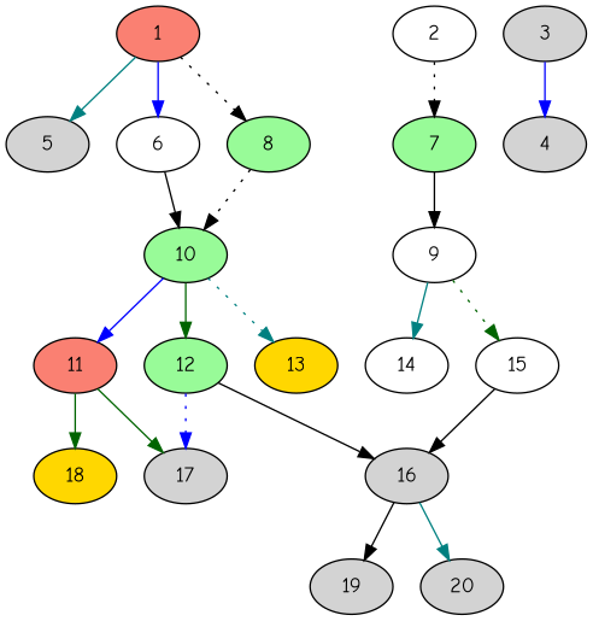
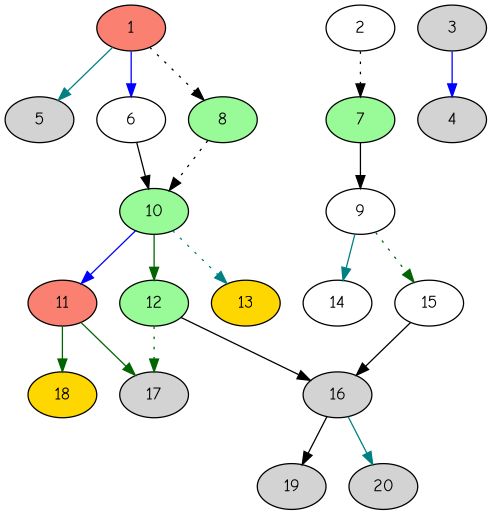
  digraph {
    fontname="Comic Neue"
    node [alpha=0.01 fillcolor=lightgrey fontname="Comic Neue" style=filled]
    edge [color=black fontname="Comic Neue" style=solid]
    1 [alpha=0.11 expect_size=15224832 fillcolor=salmon]
    5 [alpha=0.11 expect_size=6950912]
    6 [alpha=0.15 expect_size=45712384 fillcolor=white]
    8 [alpha=0.05 expect_size=27815936 fillcolor=palegreen]
    10 [alpha=0.09 expect_size=5932032 fillcolor=palegreen]
    11 [alpha=0.16 expect_size=9786368 fillcolor=salmon]
    12 [alpha=0.19 expect_size=36699136 fillcolor=palegreen]
    13 [alpha=0.09 expect_size=39623680 fillcolor=gold]
    2 [expect_size=10215424 fillcolor=white]
    7 [alpha=0.03 expect_size=35120128 fillcolor=palegreen]
    9 [alpha=0.02 expect_size=42832896 fillcolor=white]
    14 [alpha=0.04 expect_size=24649728 fillcolor=white]
    15 [alpha=0.03 expect_size=35889152 fillcolor=white]
    3 [alpha=0.14 expect_size=27357184]
    4 [alpha=0.05 expect_size=52375552]
    18 [alpha=0.00 expect_size=10366976 fillcolor=gold]
    17 [alpha=0.07 expect_size=49960960]
    16 [alpha=0.12 expect_size=15601664]
    19 [expect_size=22660096]
    20 [expect_size=26308608]
    1 -> 5 [color=teal]
    1 -> 6 [color=blue]
    1 -> 8 [style=dotted]
    6 -> 10
    8 -> 10 [style=dotted]
    10 -> 11 [color=blue]
    10 -> 12 [color=darkgreen]
    10 -> 13 [color=teal style=dotted]
    11 -> 18 [color=darkgreen]
    11 -> 17 [color=darkgreen]
-   12 -> 17 [color=blue style=dotted]
+   12 -> 17 [color=darkgreen style=dotted]
    12 -> 16
    2 -> 7 [style=dotted]
    7 -> 9
    9 -> 14 [color=teal]
    9 -> 15 [color=darkgreen style=dotted]
    15 -> 16
    3 -> 4 [color=blue]
    16 -> 19
    16 -> 20 [color=teal]
  }
